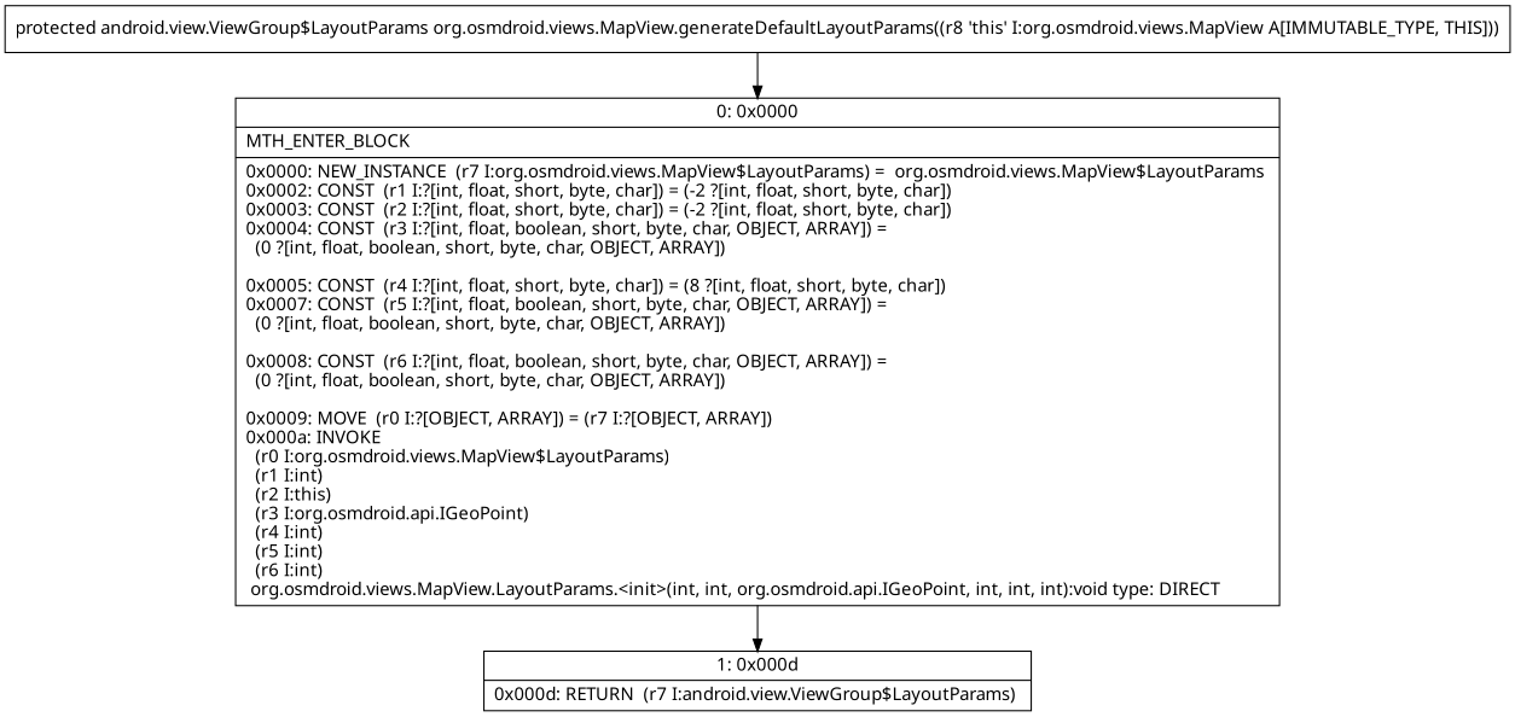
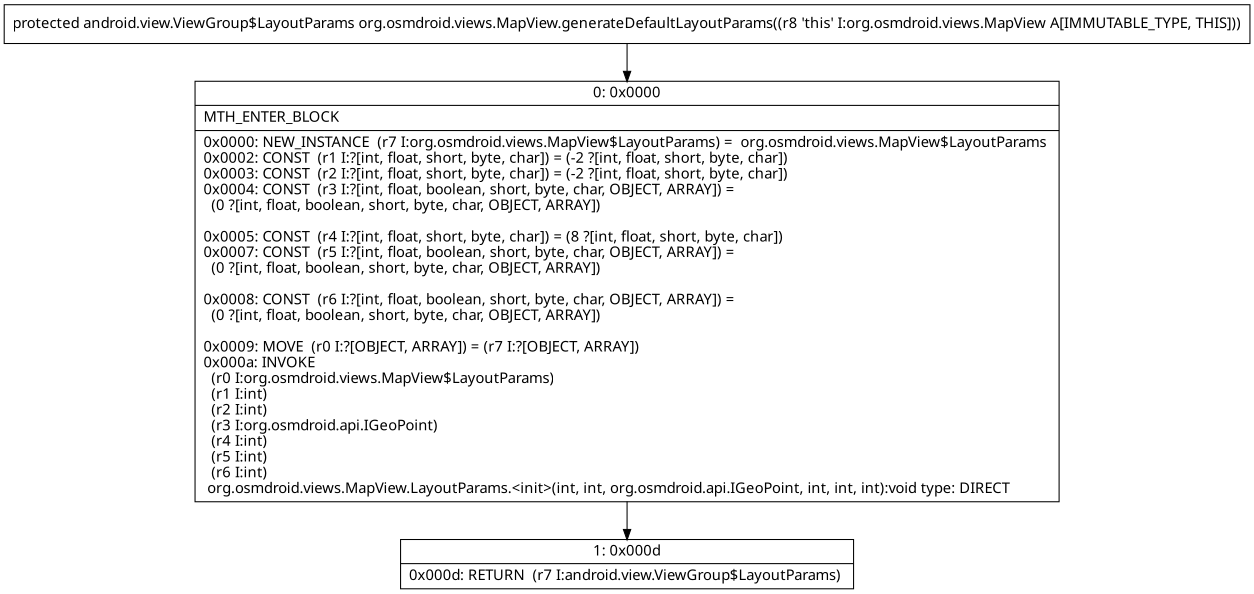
  digraph {
    fontname="Noto Sans"
    node [shape=record fontname="Noto Sans"]
    edge [fontname="Noto Sans"]
-   n1 [label="{0\:\ 0x0000|MTH_ENTER_BLOCK\l|0x0000: NEW_INSTANCE  (r7 I:org.osmdroid.views.MapView$LayoutParams) =  org.osmdroid.views.MapView$LayoutParams \l0x0002: CONST  (r1 I:?[int, float, short, byte, char]) = (\-2 ?[int, float, short, byte, char]) \l0x0003: CONST  (r2 I:?[int, float, short, byte, char]) = (\-2 ?[int, float, short, byte, char]) \l0x0004: CONST  (r3 I:?[int, float, boolean, short, byte, char, OBJECT, ARRAY]) = \l  (0 ?[int, float, boolean, short, byte, char, OBJECT, ARRAY])\l \l0x0005: CONST  (r4 I:?[int, float, short, byte, char]) = (8 ?[int, float, short, byte, char]) \l0x0007: CONST  (r5 I:?[int, float, boolean, short, byte, char, OBJECT, ARRAY]) = \l  (0 ?[int, float, boolean, short, byte, char, OBJECT, ARRAY])\l \l0x0008: CONST  (r6 I:?[int, float, boolean, short, byte, char, OBJECT, ARRAY]) = \l  (0 ?[int, float, boolean, short, byte, char, OBJECT, ARRAY])\l \l0x0009: MOVE  (r0 I:?[OBJECT, ARRAY]) = (r7 I:?[OBJECT, ARRAY]) \l0x000a: INVOKE  \l  (r0 I:org.osmdroid.views.MapView$LayoutParams)\l  (r1 I:int)\l  (r2 I:this)\l  (r3 I:org.osmdroid.api.IGeoPoint)\l  (r4 I:int)\l  (r5 I:int)\l  (r6 I:int)\l org.osmdroid.views.MapView.LayoutParams.\<init\>(int, int, org.osmdroid.api.IGeoPoint, int, int, int):void type: DIRECT \l}"]
+   n1 [label="{0\:\ 0x0000|MTH_ENTER_BLOCK\l|0x0000: NEW_INSTANCE  (r7 I:org.osmdroid.views.MapView$LayoutParams) =  org.osmdroid.views.MapView$LayoutParams \l0x0002: CONST  (r1 I:?[int, float, short, byte, char]) = (\-2 ?[int, float, short, byte, char]) \l0x0003: CONST  (r2 I:?[int, float, short, byte, char]) = (\-2 ?[int, float, short, byte, char]) \l0x0004: CONST  (r3 I:?[int, float, boolean, short, byte, char, OBJECT, ARRAY]) = \l  (0 ?[int, float, boolean, short, byte, char, OBJECT, ARRAY])\l \l0x0005: CONST  (r4 I:?[int, float, short, byte, char]) = (8 ?[int, float, short, byte, char]) \l0x0007: CONST  (r5 I:?[int, float, boolean, short, byte, char, OBJECT, ARRAY]) = \l  (0 ?[int, float, boolean, short, byte, char, OBJECT, ARRAY])\l \l0x0008: CONST  (r6 I:?[int, float, boolean, short, byte, char, OBJECT, ARRAY]) = \l  (0 ?[int, float, boolean, short, byte, char, OBJECT, ARRAY])\l \l0x0009: MOVE  (r0 I:?[OBJECT, ARRAY]) = (r7 I:?[OBJECT, ARRAY]) \l0x000a: INVOKE  \l  (r0 I:org.osmdroid.views.MapView$LayoutParams)\l  (r1 I:int)\l  (r2 I:int)\l  (r3 I:org.osmdroid.api.IGeoPoint)\l  (r4 I:int)\l  (r5 I:int)\l  (r6 I:int)\l org.osmdroid.views.MapView.LayoutParams.\<init\>(int, int, org.osmdroid.api.IGeoPoint, int, int, int):void type: DIRECT \l}"]
    n2 [label="{1\:\ 0x000d|0x000d: RETURN  (r7 I:android.view.ViewGroup$LayoutParams) \l}"]
    n3 [label="{protected android.view.ViewGroup$LayoutParams org.osmdroid.views.MapView.generateDefaultLayoutParams((r8 'this' I:org.osmdroid.views.MapView A[IMMUTABLE_TYPE, THIS])) }"]
    n1 -> n2
    n3 -> n1
  }
